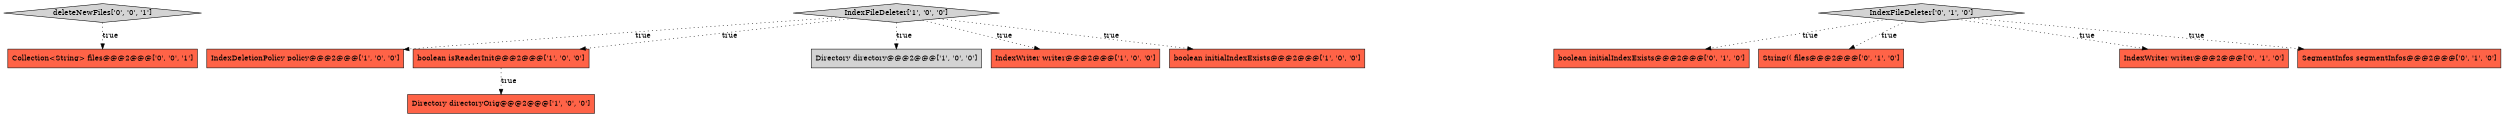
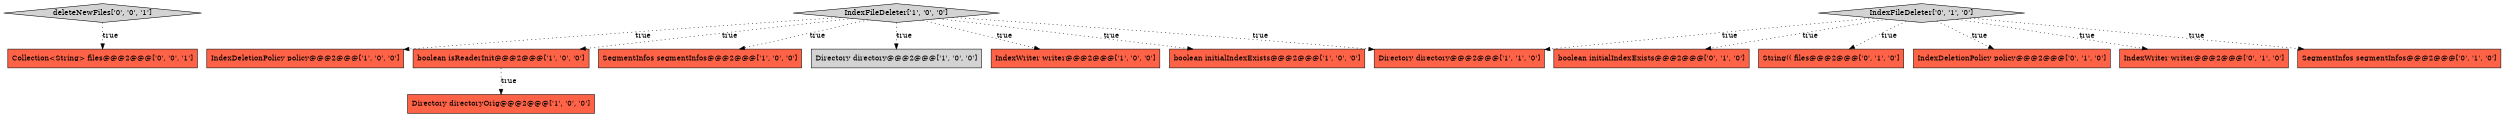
  digraph {
    node [fillcolor=tomato shape=box style=filled]
    edge [style=dotted]
    n1 [label="Collection<String> files@@@2@@@['0', '0', '1']"]
    n2 [label="boolean isReaderInit@@@2@@@['1', '0', '0']"]
    n3 [label="Directory directoryOrig@@@2@@@['1', '0', '0']"]
    n4 [fillcolor=lightgray label="IndexFileDeleter['1', '0', '0']" shape=diamond]
+   n5 [label="SegmentInfos segmentInfos@@@2@@@['1', '0', '0']"]
    n6 [fillcolor=lightgray label="Directory directory@@@2@@@['1', '0', '0']"]
    n7 [label="IndexWriter writer@@@2@@@['1', '0', '0']"]
+   n8 [label="Directory directory@@@2@@@['1', '1', '0']"]
    n9 [label="boolean initialIndexExists@@@2@@@['1', '0', '0']"]
    n10 [label="IndexDeletionPolicy policy@@@2@@@['1', '0', '0']"]
    n11 [label="boolean initialIndexExists@@@2@@@['0', '1', '0']"]
    n12 [label="String(( files@@@2@@@['0', '1', '0']"]
+   n13 [label="IndexDeletionPolicy policy@@@2@@@['0', '1', '0']"]
    n14 [fillcolor=lightgray label="IndexFileDeleter['0', '1', '0']" shape=diamond]
    n15 [label="IndexWriter writer@@@2@@@['0', '1', '0']"]
    n16 [label="SegmentInfos segmentInfos@@@2@@@['0', '1', '0']"]
    n17 [fillcolor=lightgray label="deleteNewFiles['0', '0', '1']" shape=diamond]
    n2 -> n3 [label=true]
    n4 -> n2 [label=true]
+   n4 -> n5 [label=true]
    n4 -> n6 [label=true]
    n4 -> n7 [label=true]
+   n4 -> n8 [label=true]
    n4 -> n9 [label=true]
    n4 -> n10 [label=true]
+   n14 -> n8 [label=true]
    n14 -> n11 [label=true]
    n14 -> n12 [label=true]
+   n14 -> n13 [label=true]
    n14 -> n15 [label=true]
    n14 -> n16 [label=true]
    n17 -> n1 [label=true]
  }
